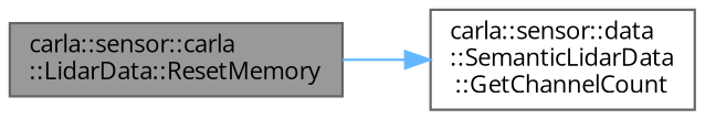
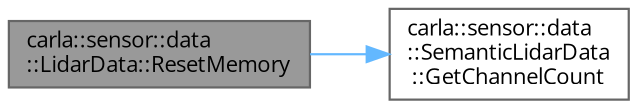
  digraph {
    rankdir=LR
    fontname="Open Sans"
    node [fontname="Open Sans" fontsize=10 shape=box style=filled]
-   n1 [color=gray40 fillcolor=grey60 fontcolor=black height=0.2 label="carla::sensor::carla\l::LidarData::ResetMemory" width=0.4]
+   n1 [color=gray40 fillcolor=grey60 fontcolor=black height=0.2 label="carla::sensor::data\l::LidarData::ResetMemory" width=0.4]
    n2 [color=grey40 fillcolor=white height=0.2 label="carla::sensor::data\l::SemanticLidarData\l::GetChannelCount" width=0.4]
    n1 -> n2 [color=steelblue1 fontname="Open Sans" fontsize=10 labelfontname=Helvetica labelfontsize=10 style=solid]
  }
